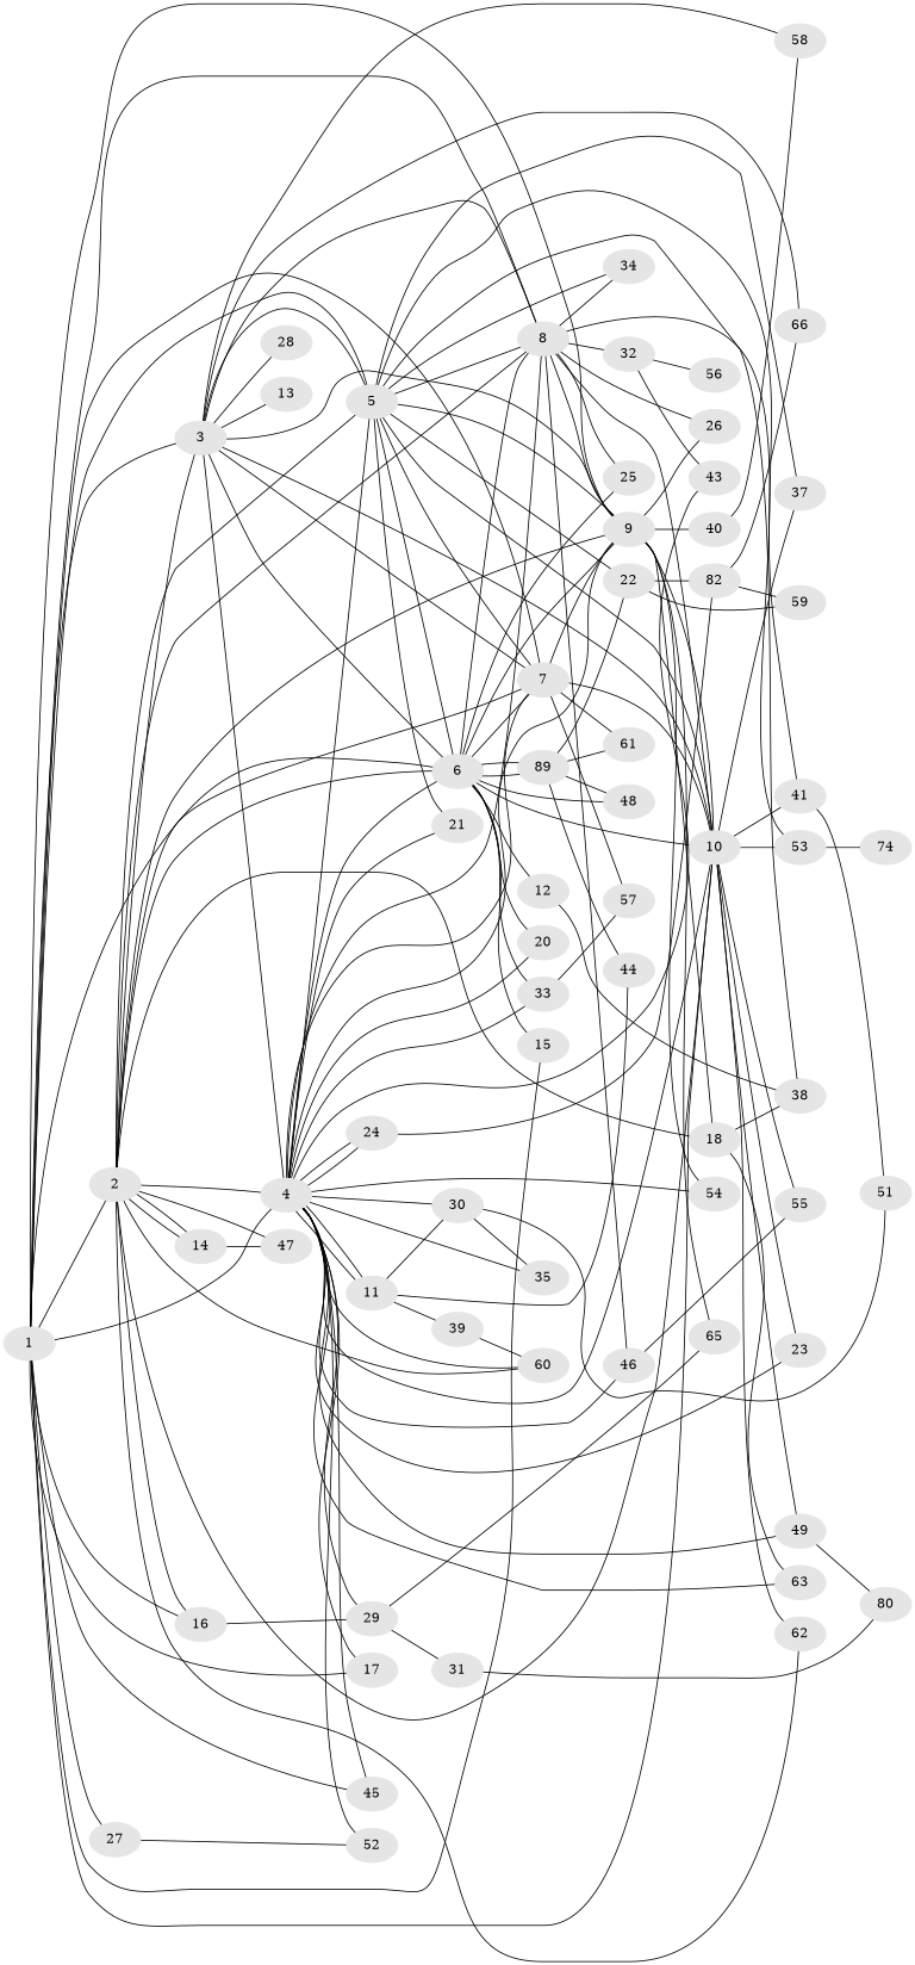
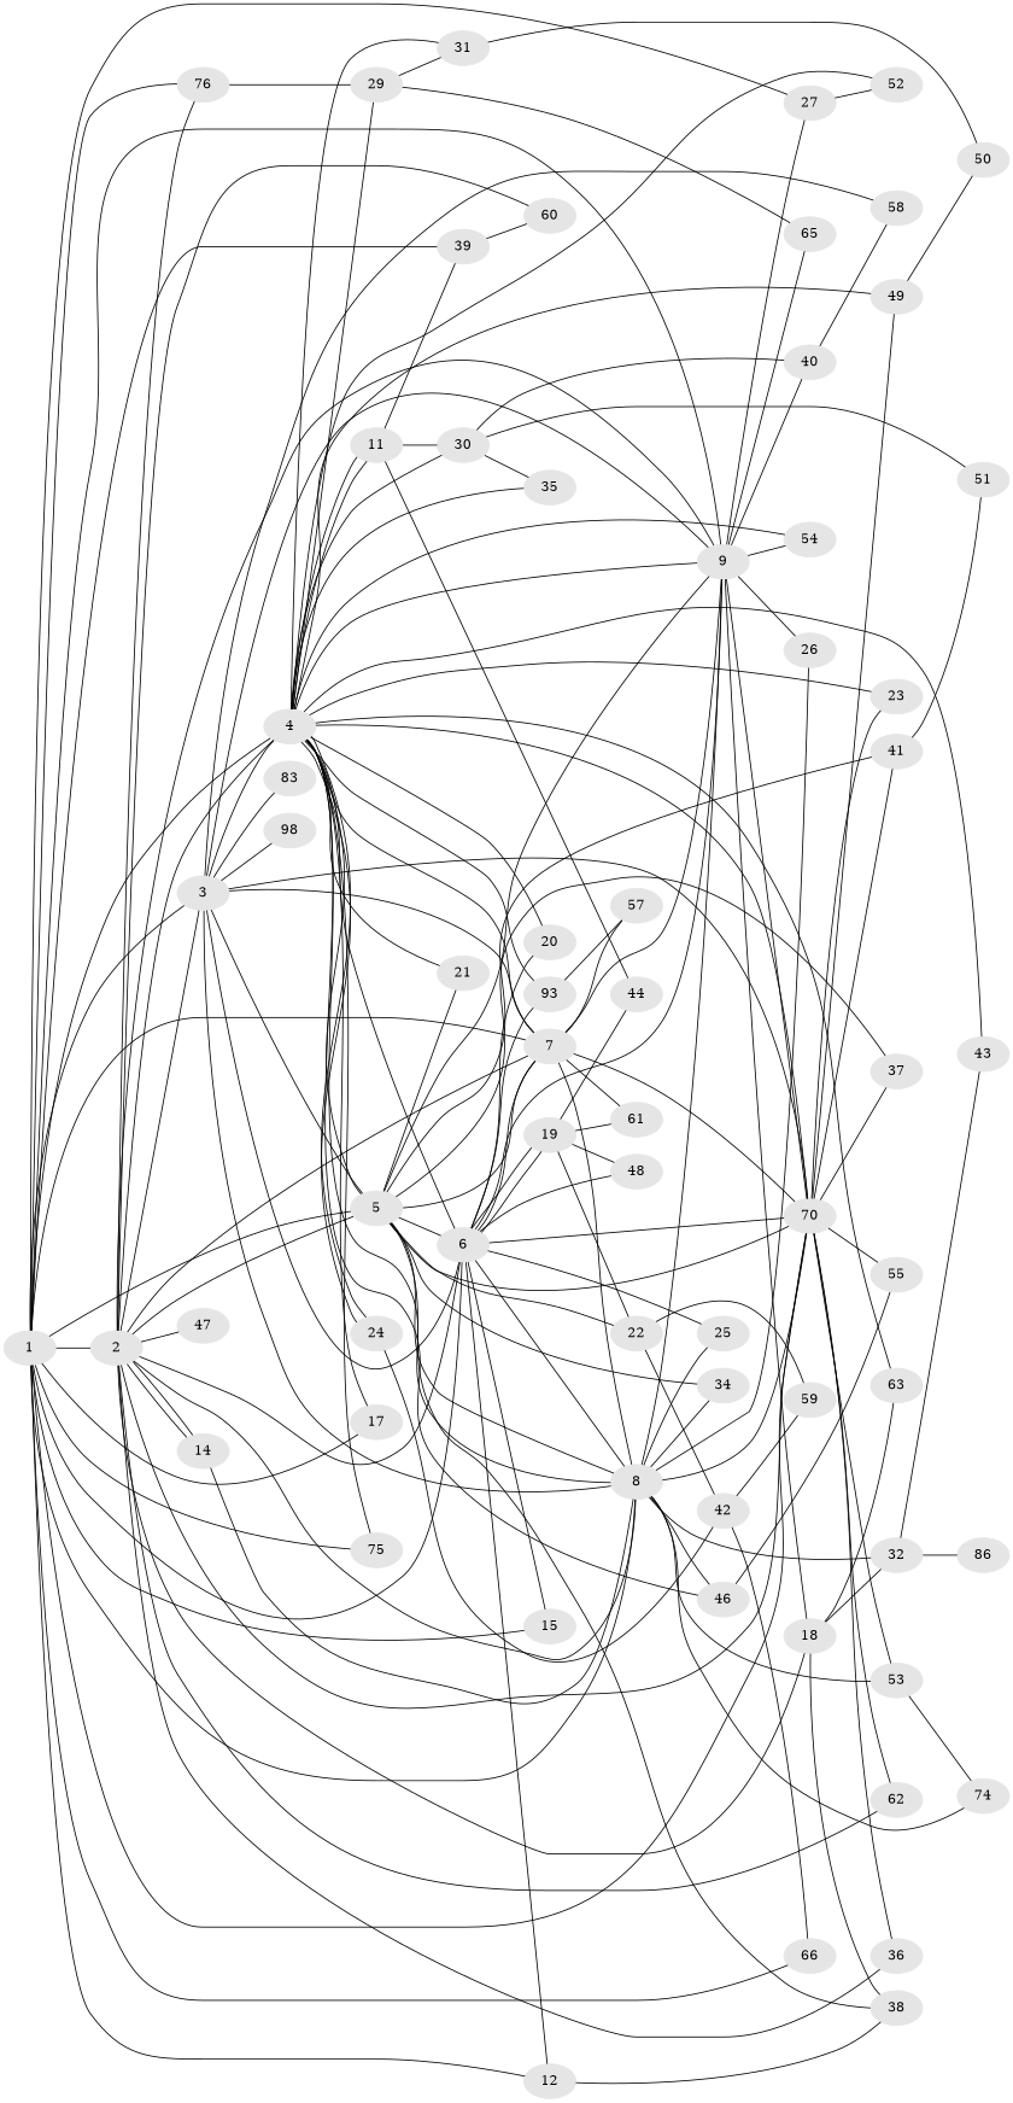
  graph {
    rankdir=LR
    node [color=gray90 style=filled]
    1
    2
    3
    4
    5
    6
    7
    8
    9
-   10
+   10 [label=70]
    12
    15
-   16
+   16 [label=76]
    17
    27
    39
-   45
+   45 [label=75]
    14
    18
+   36
    47
    60
    62
-   13
-   28
+   13 [label=83]
+   28 [label=98]
    58
    66
    11
    20
    21
    23
    24
    29
    30
    31
-   33
+   33 [label=93]
    35
    43
    46
    49
    52
    54
    63
    22
    34
    37
    38
    41
-   19 [label=89]
+   19
    25
    48
    57
    61
    26
    32
    53
    n57 [label=74]
    40
    65
    55
    44
-   42 [label=82]
+   42
    51
-   50 [label=80]
+   50
    59
-   56
+   56 [label=86]
    1 -- 2
    1 -- 3
    1 -- 4
    1 -- 5
    1 -- 6
    1 -- 7
    1 -- 8
    1 -- 9
    1 -- 10
+   1 -- 12
    1 -- 15
    1 -- 16
    1 -- 17
    1 -- 27
+   1 -- 39
    1 -- 45
    2 -- 3
    2 -- 4
    2 -- 5
    2 -- 6
    2 -- 7
    2 -- 8
    2 -- 9
    2 -- 10
    2 -- 16
    2 -- 14
    2 -- 14
    2 -- 18
+   2 -- 36
    2 -- 47
    2 -- 60
    2 -- 62
    3 -- 4
    3 -- 5
    3 -- 6
    3 -- 7
    3 -- 8
    3 -- 9
    3 -- 10
    3 -- 13
    3 -- 28
    3 -- 58
-   3 -- 66
+   1 -- 66
    4 -- 5
    4 -- 6
    4 -- 7
    4 -- 8
    4 -- 9
    4 -- 10
    4 -- 17
    4 -- 45
    4 -- 11
    4 -- 11
    4 -- 20
    4 -- 21
    4 -- 23
    4 -- 24
    4 -- 24
    4 -- 29
    4 -- 30
-   4 -- 60
+   4 -- 31
    4 -- 33
    4 -- 35
    4 -- 43
    4 -- 46
    4 -- 49
    4 -- 52
    4 -- 54
    4 -- 63
    5 -- 6
    5 -- 7
    5 -- 8
    5 -- 9
    5 -- 10
    5 -- 21
    5 -- 22
    5 -- 34
    5 -- 37
    5 -- 38
    5 -- 41
    6 -- 7
    6 -- 8
    6 -- 9
    6 -- 10
    6 -- 12
    6 -- 15
    6 -- 20
    6 -- 33
    6 -- 19
    6 -- 19
    6 -- 25
    6 -- 48
+   7 -- 8
    7 -- 9
    7 -- 10
    7 -- 57
    7 -- 61
    8 -- 9
    8 -- 10
    8 -- 46
    8 -- 34
    8 -- 25
    8 -- 26
    8 -- 32
    8 -- 53
+   8 -- n57
    9 -- 10
+   9 -- 27
    9 -- 18
    9 -- 54
    9 -- 26
    9 -- 40
    9 -- 65
+   10 -- 36
    10 -- 62
    10 -- 23
    10 -- 49
    10 -- 37
    10 -- 41
    10 -- 53
    10 -- 55
    12 -- 38
    16 -- 29
    27 -- 52
    39 -- 60
-   14 -- 47
+   14 -- 8
    18 -- 63
    18 -- 38
+   18 -- 32
    11 -- 39
    11 -- 30
    11 -- 44
    24 -- 42
    29 -- 31
    29 -- 65
    30 -- 35
+   30 -- 40
    30 -- 51
    31 -- 50
    33 -- 57
    46 -- 55
    49 -- 50
    22 -- 42
    22 -- 59
    41 -- 51
    19 -- 22
    19 -- 48
    19 -- 61
    19 -- 44
    32 -- 43
    32 -- 56
    53 -- n57
    40 -- 58
    42 -- 66
    42 -- 59
  }
